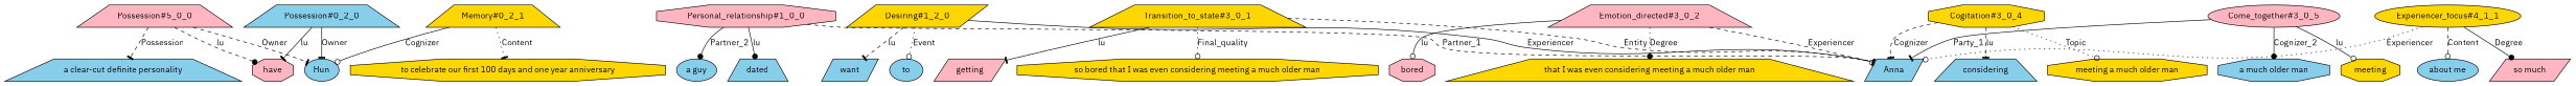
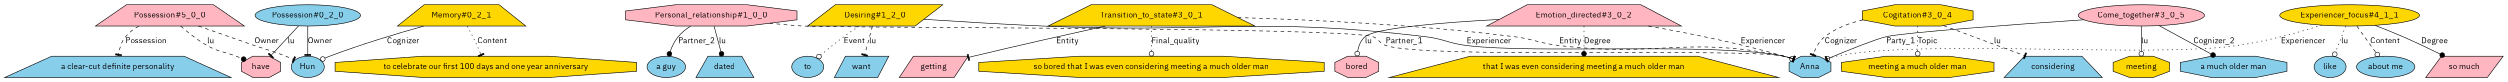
  digraph {
    fontname="IBM Plex Sans"
    node [fillcolor=skyblue fontname="IBM Plex Sans" shape=octagon style=filled]
    edge [arrowhead=tee fontname="IBM Plex Sans" style=solid]
    n1 [label=Hun shape=ellipse]
-   n2 [label="Possession#0_2_0" shape=trapezium]
+   n2 [label="Possession#0_2_0" shape=ellipse]
    n3 [fillcolor=lightpink label=have]
    n4 [fillcolor=gold label="Memory#0_2_1" shape=trapezium]
    n5 [fillcolor=gold label="to celebrate our first 100 days and one year anniversary"]
    n6 [fillcolor=lightpink label="Possession#5_0_0" shape=trapezium]
    n7 [label="a clear-cut definite personality" shape=trapezium]
-   n8 [label=Anna shape=parallelogram]
+   n8 [label=Anna]
    n9 [fillcolor=lightpink label="Personal_relationship#1_0_0"]
    n10 [label=dated shape=trapezium]
    n11 [label="a guy" shape=ellipse]
    n12 [fillcolor=gold label="Desiring#1_2_0" shape=parallelogram]
    n13 [label=want shape=parallelogram]
    n14 [label=to shape=ellipse]
    n15 [fillcolor=gold label="Transition_to_state#3_0_1" shape=trapezium]
    n16 [fillcolor=lightpink label=getting shape=parallelogram]
    n17 [fillcolor=gold label="so bored that I was even considering meeting a much older man"]
    n18 [fillcolor=lightpink label="Emotion_directed#3_0_2" shape=trapezium]
    n19 [fillcolor=lightpink label=bored]
    n20 [fillcolor=gold label="that I was even considering meeting a much older man" shape=trapezium]
    n21 [fillcolor=gold label="Cogitation#3_0_4"]
    n22 [label=considering shape=trapezium]
    n23 [fillcolor=gold label="meeting a much older man"]
    n24 [fillcolor=lightpink label="Come_together#3_0_5" shape=ellipse]
    n25 [fillcolor=gold label=meeting]
    n26 [label="a much older man"]
    n27 [fillcolor=gold label="Experiencer_focus#4_1_1" shape=ellipse]
+   n28 [label=like shape=ellipse]
    n29 [label="about me" shape=ellipse]
    n30 [fillcolor=lightpink label="so much" shape=parallelogram]
    n2 -> n1 [label=Owner]
    n2 -> n3 [label=lu]
    n4 -> n1 [arrowhead=odot label=Cognizer]
    n4 -> n5 [label=Content style=dotted]
    n6 -> n1 [label=Owner style=dashed]
    n6 -> n3 [arrowhead=dot label=lu style=dashed]
    n6 -> n7 [label=Possession style=dashed]
    n9 -> n8 [label=Partner_1 style=dashed]
    n9 -> n10 [arrowhead=dot label=lu]
    n9 -> n11 [arrowhead=dot label=Partner_2]
    n12 -> n8 [label=Experiencer]
    n12 -> n13 [label=lu style=dashed]
    n12 -> n14 [arrowhead=odot label=Event style=dotted]
    n15 -> n8 [label=Entity style=dashed]
-   n15 -> n16 [label=lu]
+   n15 -> n16 [label=Entity]
    n15 -> n17 [arrowhead=odot label=Final_quality style=dotted]
    n18 -> n8 [arrowhead=odot label=Experiencer style=dashed]
    n18 -> n19 [arrowhead=odot label=lu]
    n18 -> n20 [arrowhead=dot label=Degree style=dotted]
    n21 -> n8 [label=Cognizer style=dashed]
    n21 -> n22 [label=lu style=dashed]
    n21 -> n23 [arrowhead=odot label=Topic style=dotted]
    n24 -> n8 [label=Party_1]
    n24 -> n25 [arrowhead=odot label=lu]
    n24 -> n26 [arrowhead=dot label=Cognizer_2]
    n27 -> n8 [arrowhead=odot label=Experiencer style=dotted]
+   n27 -> n28 [arrowhead=odot label=lu style=dotted]
    n27 -> n29 [arrowhead=odot label=Content style=dashed]
    n27 -> n30 [arrowhead=dot label=Degree]
  }
